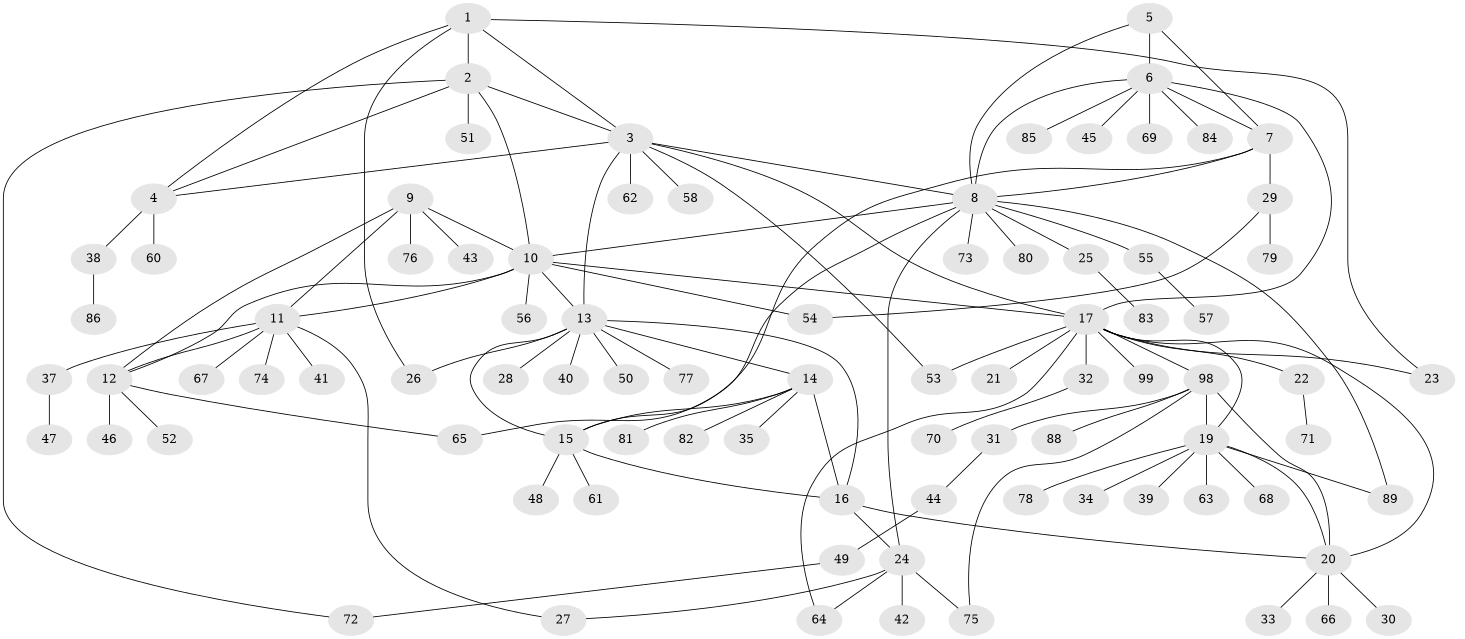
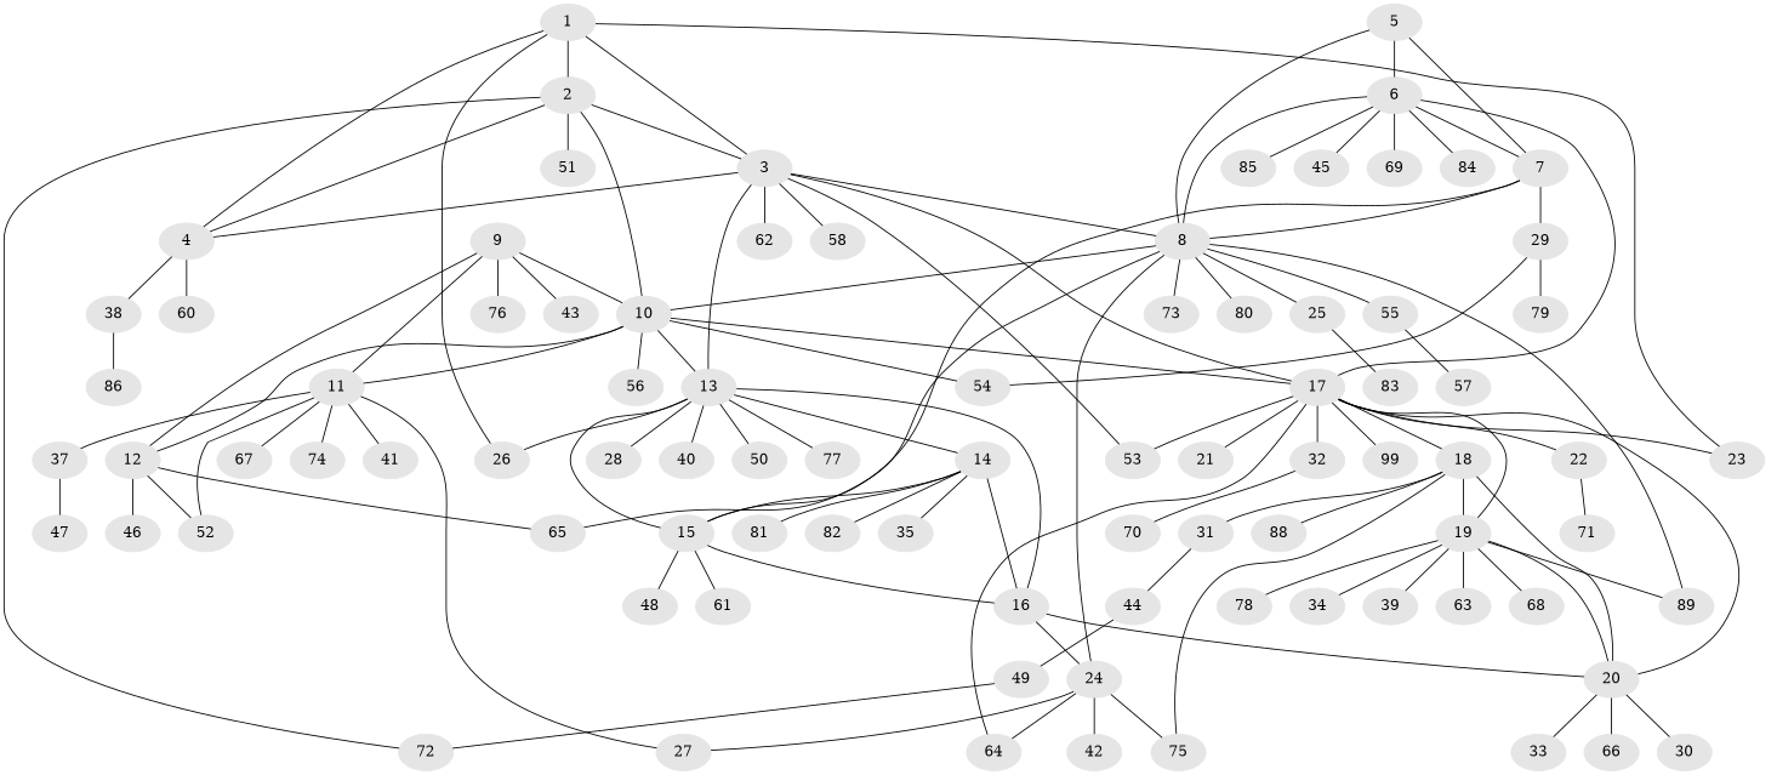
  graph {
    node [color=gray90 style=filled]
    1
    2
    3
    4
    23
    26
    10
    51
    72
    8
    13
    17
    53
    58
    62
    38
    60
    11
    12
    54
    56
    24
    25
    55
    65
    73
    80
    89
    15
    14
    16
    28
    40
    50
    77
    20
-   18 [label=98]
+   18
    19
    21
    22
    32
    n42 [label=99]
    64
    86
    5
    6
    7
    45
    69
    84
    85
    29
    48
    61
    79
    27
    75
    42
    83
    57
    9
    43
    76
    37
    41
    67
    74
    46
    52
    47
    35
    81
    82
    30
    33
    66
    31
    88
    34
    39
    63
    68
    78
    71
    70
    44
    49
    1 -- 2
    1 -- 3
    1 -- 4
    1 -- 23
    1 -- 26
    2 -- 3
    2 -- 4
    2 -- 10
    2 -- 51
    2 -- 72
    3 -- 4
    3 -- 8
    3 -- 13
    3 -- 17
    3 -- 53
    3 -- 58
    3 -- 62
    4 -- 38
    4 -- 60
    10 -- 13
    10 -- 17
    10 -- 11
    10 -- 12
    10 -- 54
    10 -- 56
    8 -- 10
    8 -- 24
    8 -- 25
    8 -- 55
    8 -- 65
    8 -- 73
    8 -- 80
    8 -- 89
    13 -- 26
    13 -- 15
    13 -- 14
    13 -- 16
    13 -- 28
    13 -- 40
    13 -- 50
    13 -- 77
    17 -- 23
    17 -- 53
    17 -- 20
    17 -- 18
    17 -- 19
    17 -- 21
    17 -- 22
    17 -- 32
    17 -- n42
    17 -- 64
    38 -- 86
-   11 -- 12
+   11 -- 52
    11 -- 27
    11 -- 37
    11 -- 41
    11 -- 67
    11 -- 74
    12 -- 65
    12 -- 46
    12 -- 52
    24 -- 64
    24 -- 27
    24 -- 75
    24 -- 42
    25 -- 83
    55 -- 57
    15 -- 16
    15 -- 48
    15 -- 61
    14 -- 15
    14 -- 16
    14 -- 35
    14 -- 81
    14 -- 82
    16 -- 24
    16 -- 20
    20 -- 30
    20 -- 33
    20 -- 66
    18 -- 20
    18 -- 19
    18 -- 75
    18 -- 31
    18 -- 88
    19 -- 89
    19 -- 20
    19 -- 34
    19 -- 39
    19 -- 63
    19 -- 68
    19 -- 78
    22 -- 71
    32 -- 70
    5 -- 8
    5 -- 6
    5 -- 7
    6 -- 8
    6 -- 17
    6 -- 7
    6 -- 45
    6 -- 69
    6 -- 84
    6 -- 85
    7 -- 8
    7 -- 15
    7 -- 29
    29 -- 54
    29 -- 79
    9 -- 10
    9 -- 11
    9 -- 12
    9 -- 43
    9 -- 76
    37 -- 47
    31 -- 44
    44 -- 49
    49 -- 72
  }
